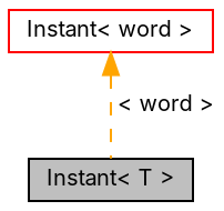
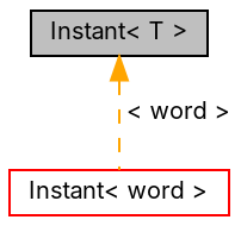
  digraph {
    fontname=Inter
    node [fontname=Inter fontsize=10 shape=record]
    n1 [color=black fillcolor=grey75 fontcolor=black height=0.2 label="Instant\< T \>" style=filled width=0.4]
    n2 [color=red height=0.2 label="Instant\< word \>" width=0.4]
-   n2 -> n1 [color=orange dir=back fontname=Inter fontsize=10 label=" \< word \>" labelfontname=Helvetica labelfontsize=10 style=dashed]
+   n1 -> n2 [color=orange dir=back fontname=Inter fontsize=10 label=" \< word \>" labelfontname=Helvetica labelfontsize=10 style=dashed]
  }
